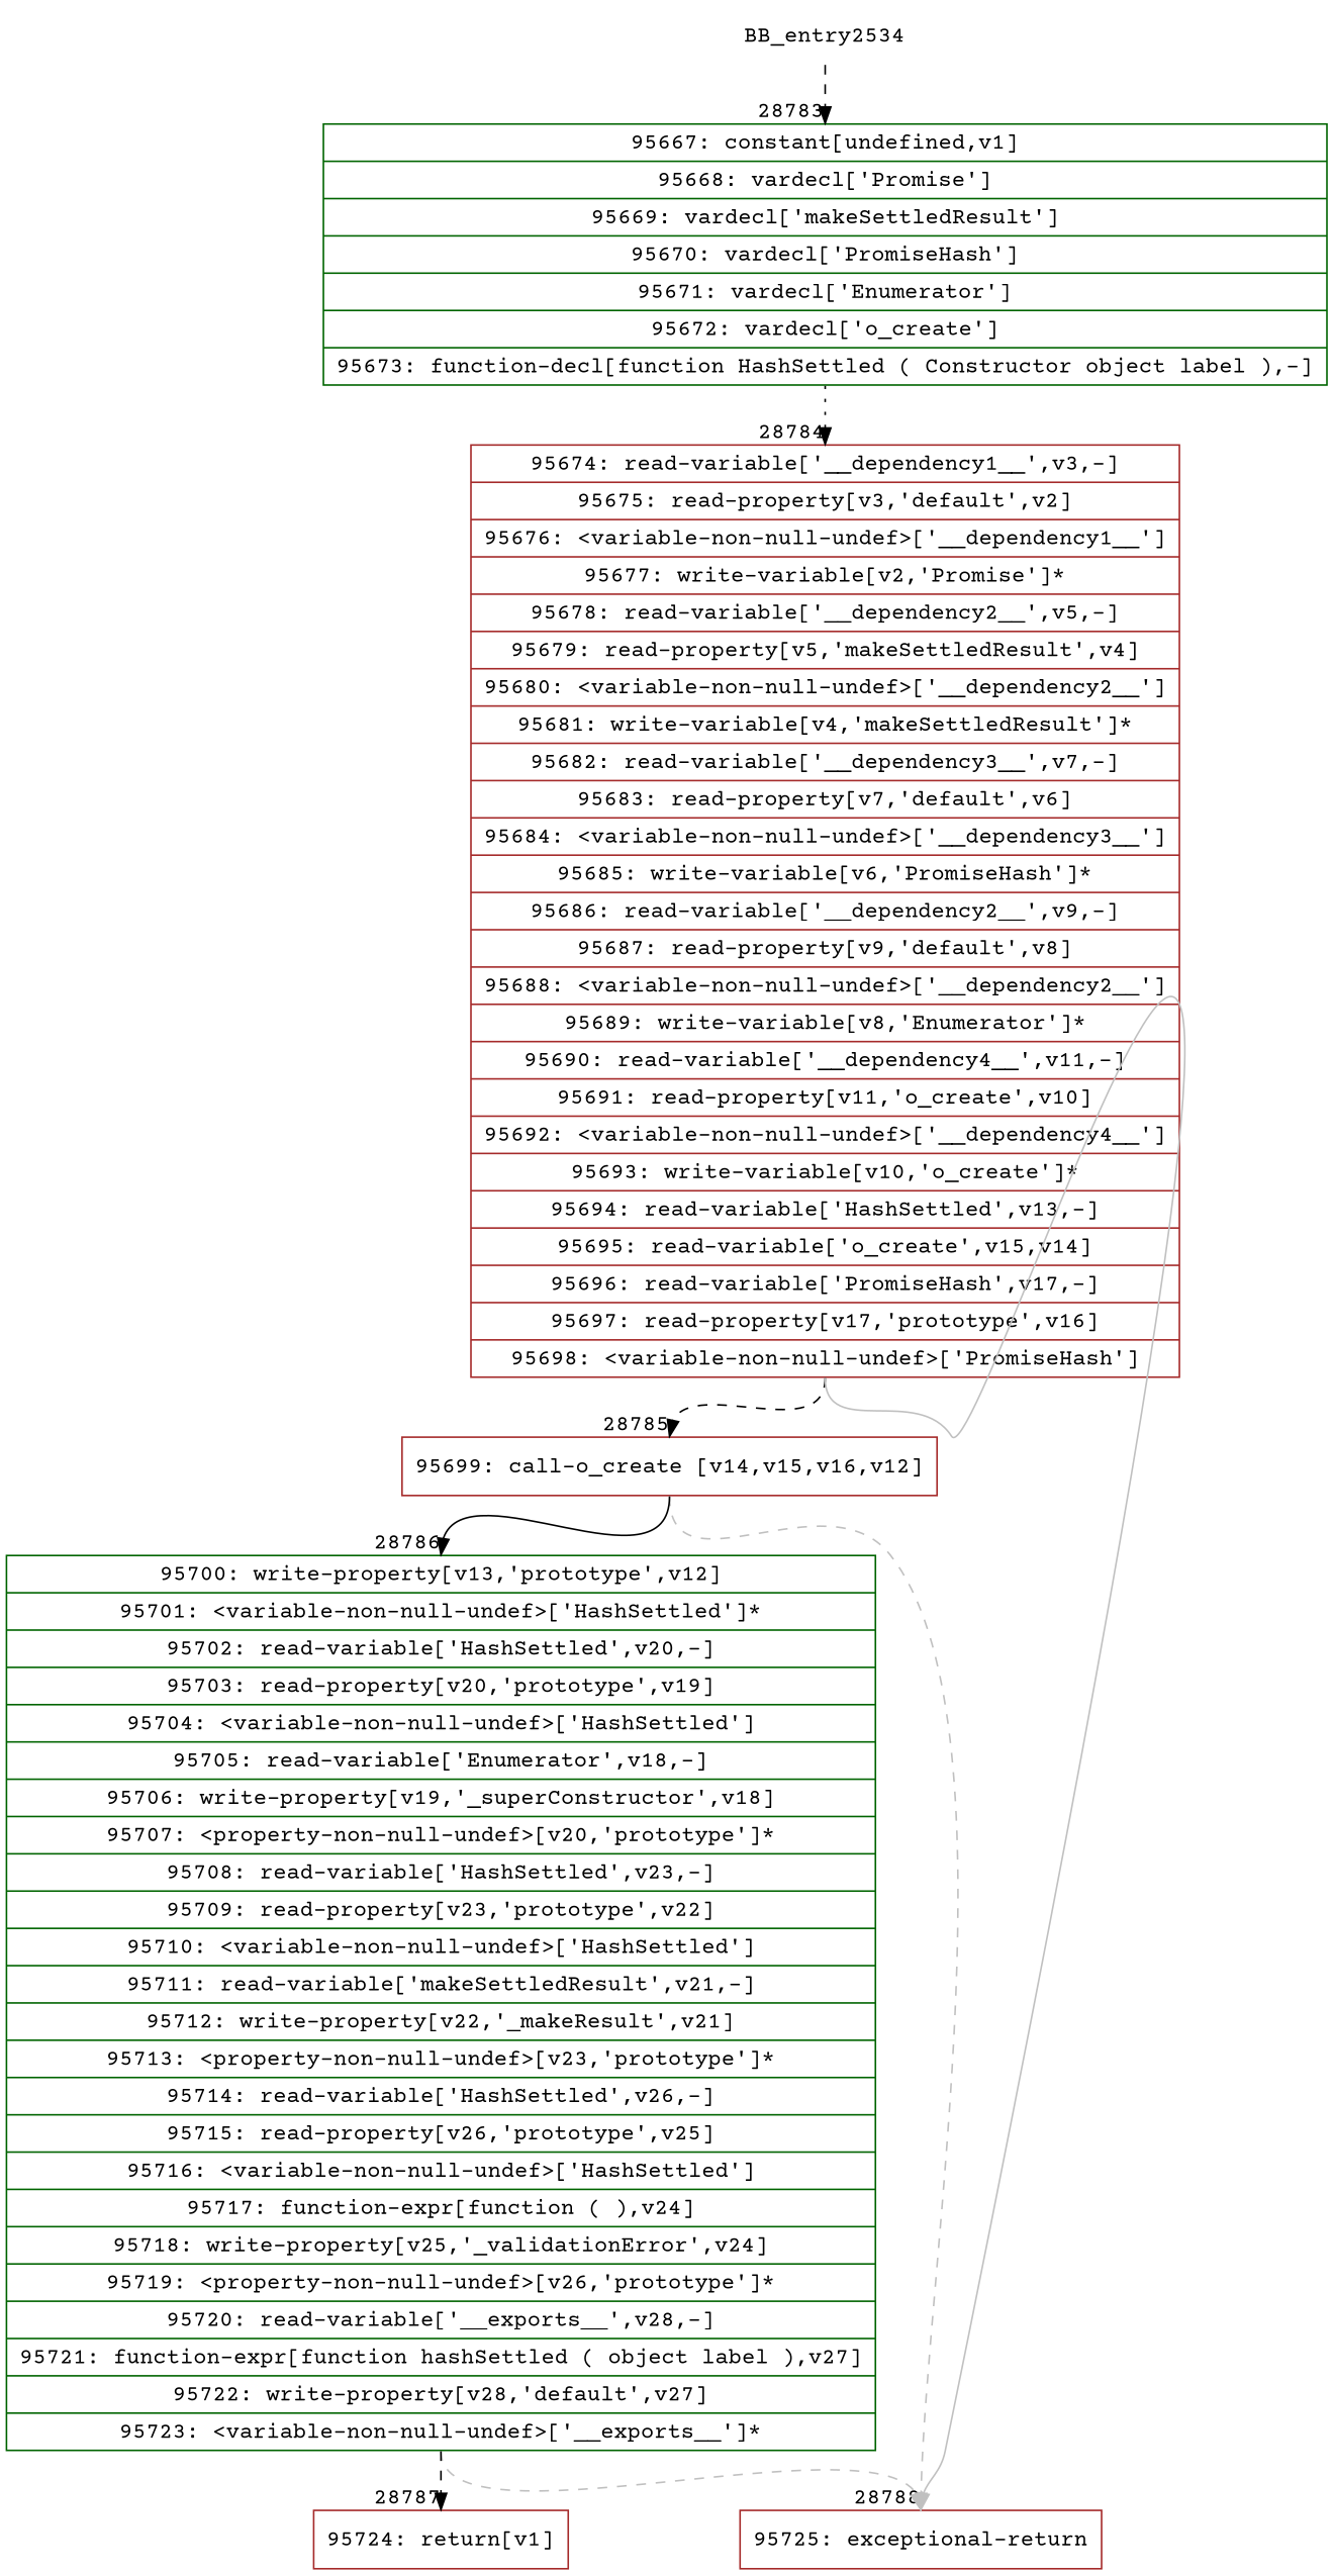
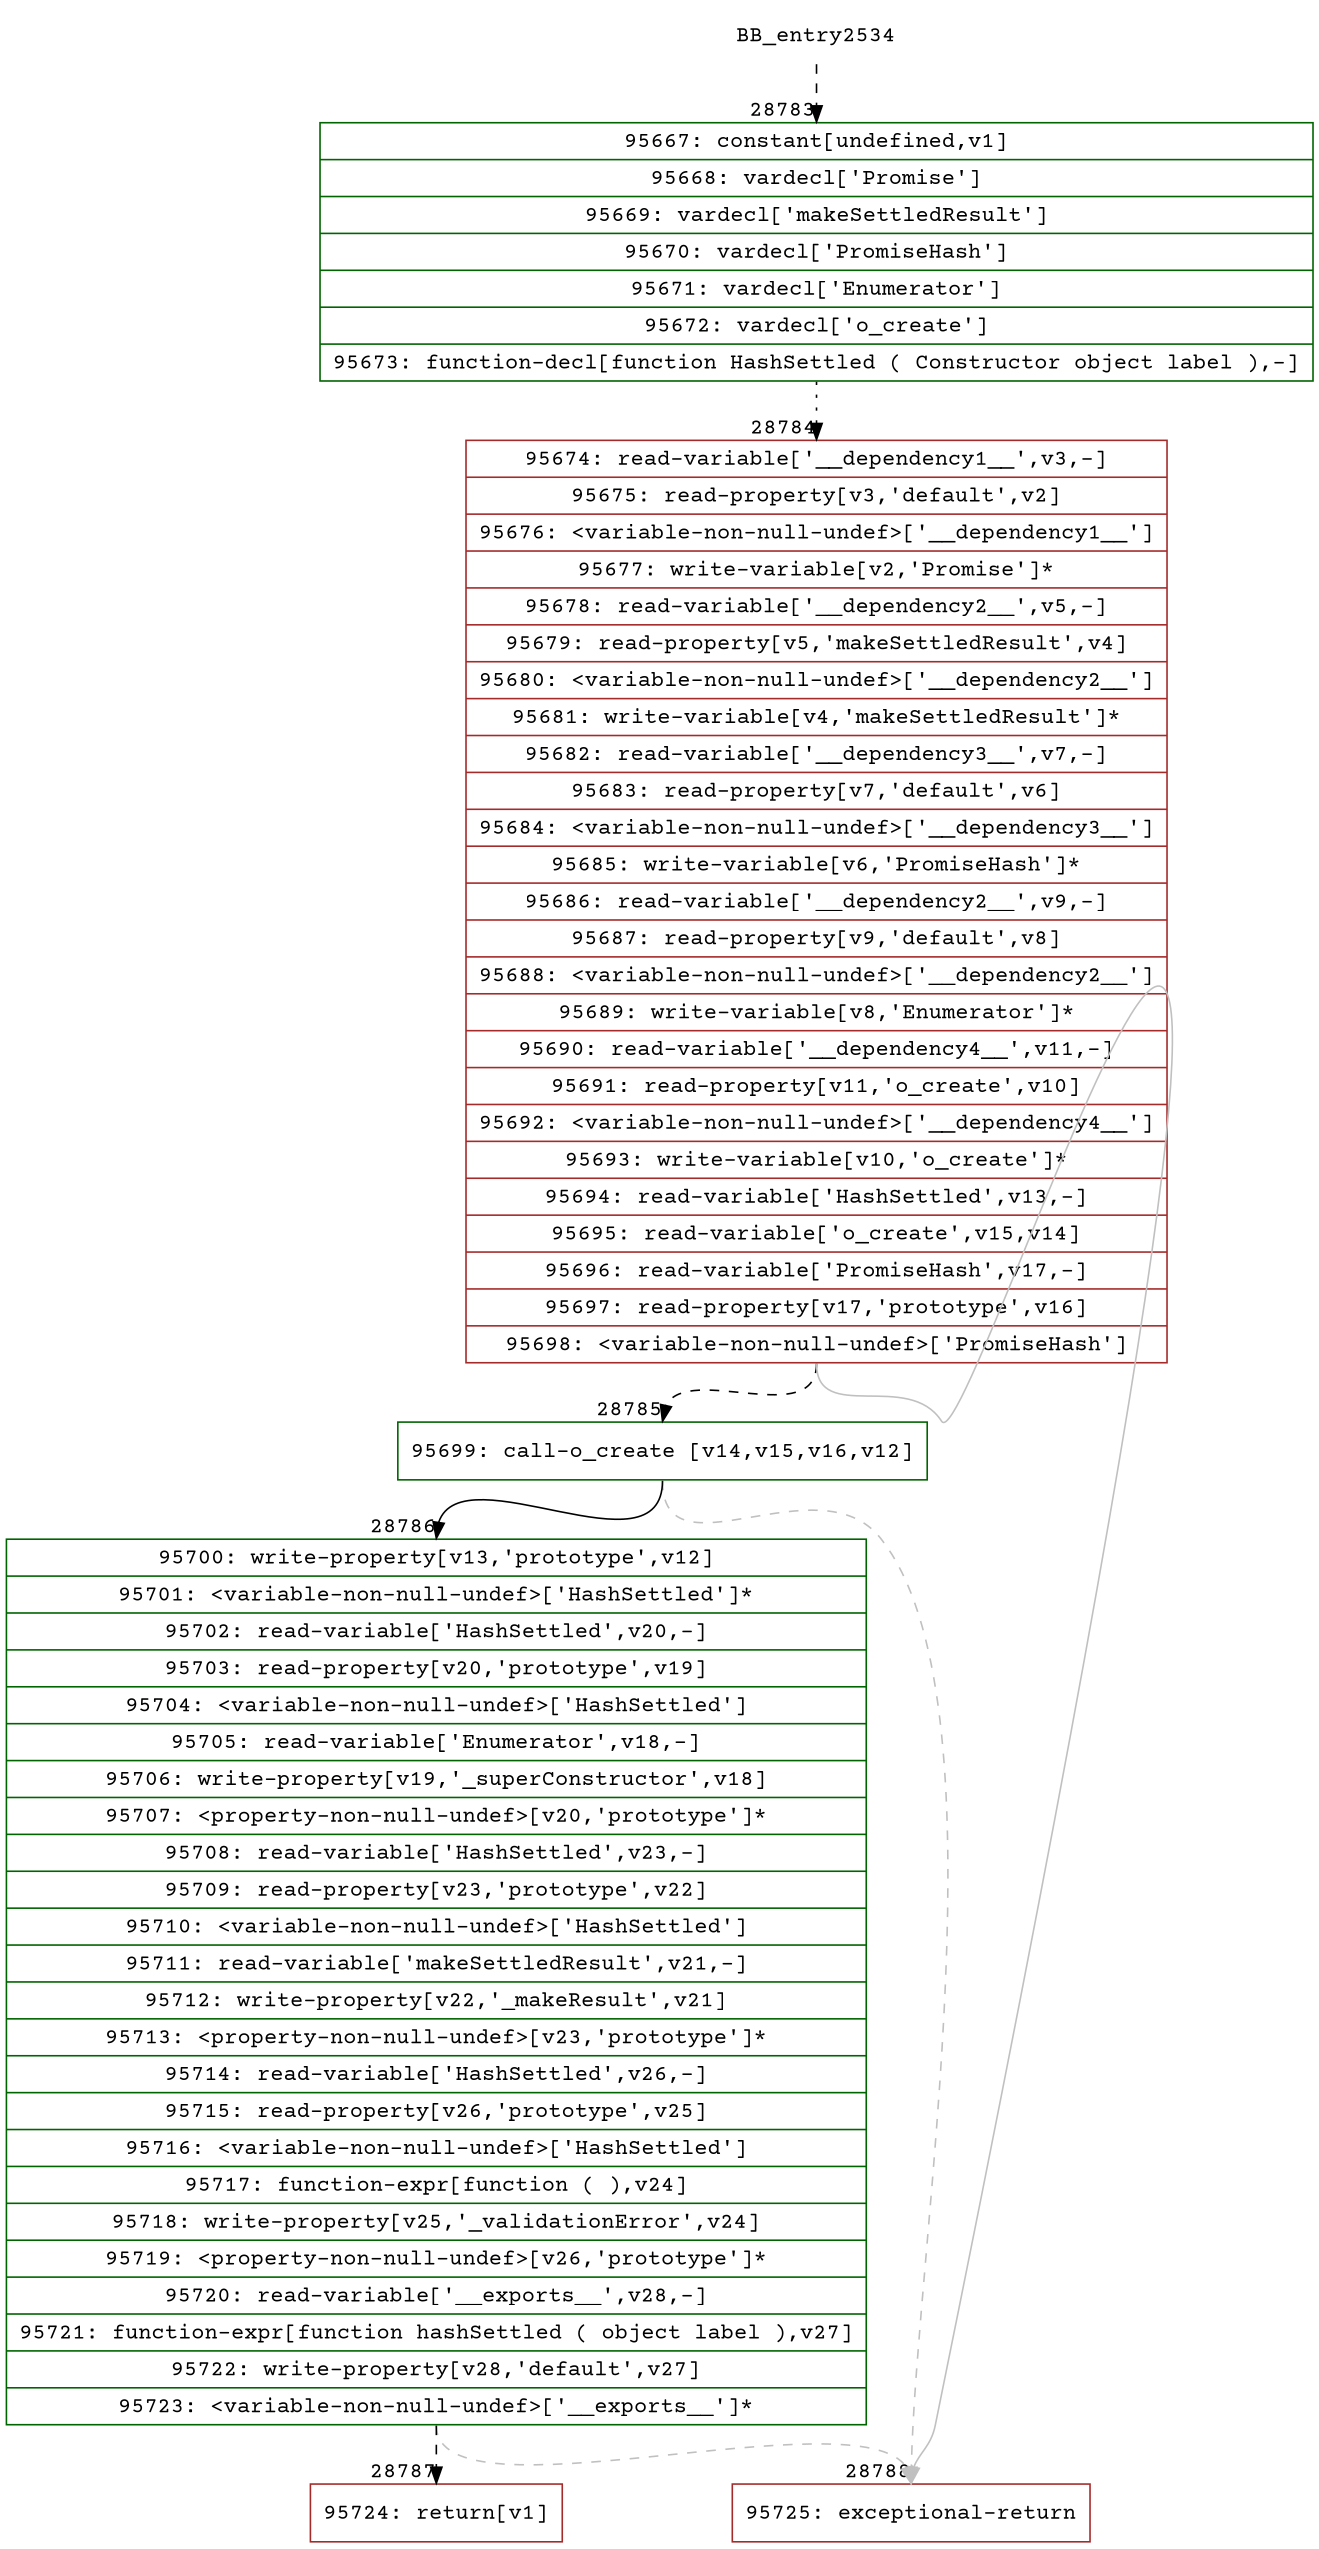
  digraph {
    fontname="Courier Prime"
    rankdir=TD
    node [color=brown fontname="Courier Prime" shape=record]
    edge [fontname="Courier Prime" headport=n style=dashed tailport=s]
    BB_entry2534 [shape=none]
    n2 [color=darkgreen label="{95667: constant[undefined,v1]|95668: vardecl['Promise']|95669: vardecl['makeSettledResult']|95670: vardecl['PromiseHash']|95671: vardecl['Enumerator']|95672: vardecl['o_create']|95673: function-decl[function HashSettled ( Constructor object label ),-]}"]
    n3 [label="{95674: read-variable['__dependency1__',v3,-]|95675: read-property[v3,'default',v2]|95676: \<variable-non-null-undef\>['__dependency1__']|95677: write-variable[v2,'Promise']*|95678: read-variable['__dependency2__',v5,-]|95679: read-property[v5,'makeSettledResult',v4]|95680: \<variable-non-null-undef\>['__dependency2__']|95681: write-variable[v4,'makeSettledResult']*|95682: read-variable['__dependency3__',v7,-]|95683: read-property[v7,'default',v6]|95684: \<variable-non-null-undef\>['__dependency3__']|95685: write-variable[v6,'PromiseHash']*|95686: read-variable['__dependency2__',v9,-]|95687: read-property[v9,'default',v8]|95688: \<variable-non-null-undef\>['__dependency2__']|95689: write-variable[v8,'Enumerator']*|95690: read-variable['__dependency4__',v11,-]|95691: read-property[v11,'o_create',v10]|95692: \<variable-non-null-undef\>['__dependency4__']|95693: write-variable[v10,'o_create']*|95694: read-variable['HashSettled',v13,-]|95695: read-variable['o_create',v15,v14]|95696: read-variable['PromiseHash',v17,-]|95697: read-property[v17,'prototype',v16]|95698: \<variable-non-null-undef\>['PromiseHash']}"]
-   n4 [label="{95699: call-o_create [v14,v15,v16,v12]}"]
+   n4 [color=darkgreen label="{95699: call-o_create [v14,v15,v16,v12]}"]
    n5 [label="{95725: exceptional-return}"]
    n6 [color=darkgreen label="{95700: write-property[v13,'prototype',v12]|95701: \<variable-non-null-undef\>['HashSettled']*|95702: read-variable['HashSettled',v20,-]|95703: read-property[v20,'prototype',v19]|95704: \<variable-non-null-undef\>['HashSettled']|95705: read-variable['Enumerator',v18,-]|95706: write-property[v19,'_superConstructor',v18]|95707: \<property-non-null-undef\>[v20,'prototype']*|95708: read-variable['HashSettled',v23,-]|95709: read-property[v23,'prototype',v22]|95710: \<variable-non-null-undef\>['HashSettled']|95711: read-variable['makeSettledResult',v21,-]|95712: write-property[v22,'_makeResult',v21]|95713: \<property-non-null-undef\>[v23,'prototype']*|95714: read-variable['HashSettled',v26,-]|95715: read-property[v26,'prototype',v25]|95716: \<variable-non-null-undef\>['HashSettled']|95717: function-expr[function ( ),v24]|95718: write-property[v25,'_validationError',v24]|95719: \<property-non-null-undef\>[v26,'prototype']*|95720: read-variable['__exports__',v28,-]|95721: function-expr[function hashSettled ( object label ),v27]|95722: write-property[v28,'default',v27]|95723: \<variable-non-null-undef\>['__exports__']*}"]
    n7 [label="{95724: return[v1]}"]
    BB_entry2534 -> n2 [headlabel="    28783"]
    n2 -> n3 [headlabel="      28784" style=dotted]
    n3 -> n4 [headlabel="      28785"]
    n3 -> n5 [color=gray headlabel="      28788" style=solid]
    n4 -> n5 [color=gray]
    n4 -> n6 [headlabel="      28786" style=solid]
    n6 -> n5 [color=gray]
    n6 -> n7 [headlabel="      28787"]
  }
